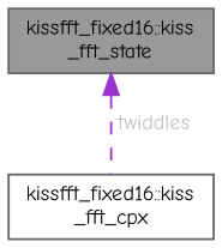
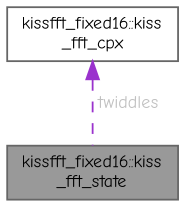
  digraph {
    fontname="Comic Neue"
    node [color=gray40 fontname="Comic Neue" fontsize=10 shape=box style=filled]
    n1 [fillcolor=grey60 fontcolor=black height=0.2 label="kissfft_fixed16::kiss\l_fft_state" width=0.4]
    n2 [fillcolor=white height=0.2 label="kissfft_fixed16::kiss\l_fft_cpx" width=0.4]
-   n1 -> n2 [color=darkorchid3 dir=back fontcolor=grey fontname="Comic Neue" fontsize=10 label=" twiddles" labelfontname=Helvetica labelfontsize=10 style=dashed]
+   n2 -> n1 [color=darkorchid3 dir=back fontcolor=grey fontname="Comic Neue" fontsize=10 label=" twiddles" labelfontname=Helvetica labelfontsize=10 style=dashed]
  }
